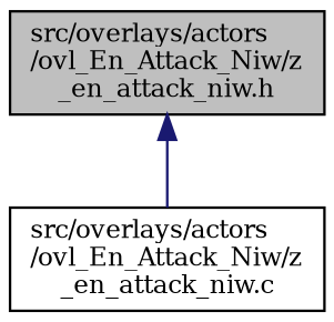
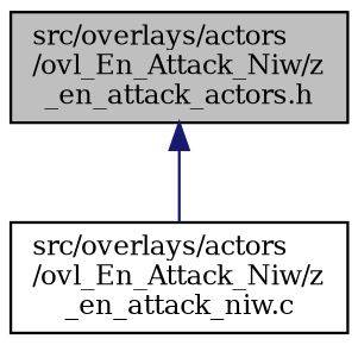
  digraph {
    fontname="DejaVu Serif"
    node [color=black fontname="DejaVu Serif" fontsize=10 shape=record style=filled]
-   n1 [fillcolor=grey75 fontcolor=black height=0.2 label="src/overlays/actors\l/ovl_En_Attack_Niw/z\l_en_attack_niw.h" width=0.4]
+   n1 [fillcolor=grey75 fontcolor=black height=0.2 label="src/overlays/actors\l/ovl_En_Attack_Niw/z\l_en_attack_actors.h" width=0.4]
    n2 [fillcolor=white height=0.2 label="src/overlays/actors\l/ovl_En_Attack_Niw/z\l_en_attack_niw.c" width=0.4]
    n1 -> n2 [color=midnightblue dir=back fontname="DejaVu Serif" fontsize=10 labelfontname=Helvetica labelfontsize=10 style=solid]
  }
